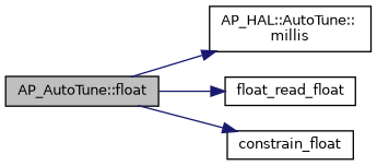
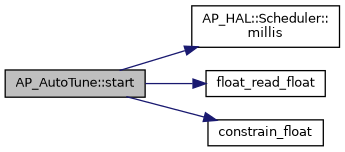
  digraph {
    rankdir=LR
    node [color=black fillcolor=white fontname=Helvetica fontsize=10 shape=record style=filled]
    edge [color=midnightblue fontname=Helvetica fontsize=10 labelfontname=Helvetica labelfontsize=10 style=solid]
-   n1 [fillcolor=grey75 fontcolor=black height=0.2 label="AP_AutoTune::float" width=0.4]
-   n2 [height=0.2 label="AP_HAL::AutoTune::\lmillis" width=0.4]
+   n1 [fillcolor=grey75 fontcolor=black height=0.2 label="AP_AutoTune::start" width=0.4]
+   n2 [height=0.2 label="AP_HAL::Scheduler::\lmillis" width=0.4]
    n3 [height=0.2 label=float_read_float width=0.4]
    n4 [height=0.2 label=constrain_float width=0.4]
    n1 -> n2
    n1 -> n3
    n1 -> n4
  }
